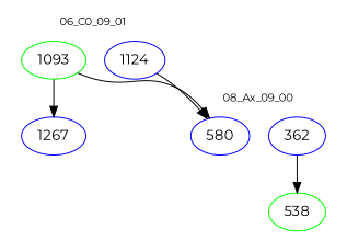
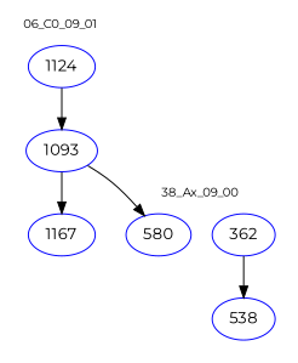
  digraph {
    fontname=Montserrat
    node [color=blue fontname=Montserrat]
    edge [color=black fontname=Montserrat]
    n1 [label=362]
-   n2 [color=green label=538]
+   n2 [label=538]
    n3 [label=580]
    n4 [label=1124]
-   n5 [color=green label=1093]
-   n6 [label=1267]
+   n5 [label=1093]
+   n6 [label=1167]
    subgraph cluster_1 {
      color=white
      fontsize=10
-     label="08_Ax_09_00"
+     label="38_Ax_09_00"
      n1
      n2
      n3
    }
    subgraph cluster_2 {
      color=white
      fontsize=10
      label="06_C0_09_01"
      n4
      n5
      n6
    }
    n1 -> n2
-   n4 -> n3
+   n4 -> n5
    n5 -> n3
    n5 -> n6
  }
